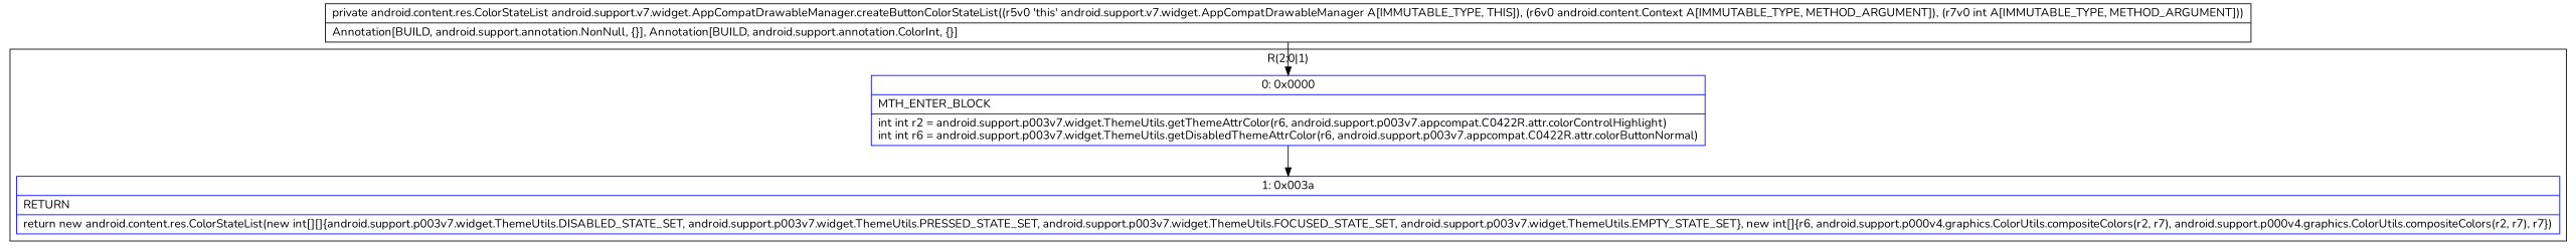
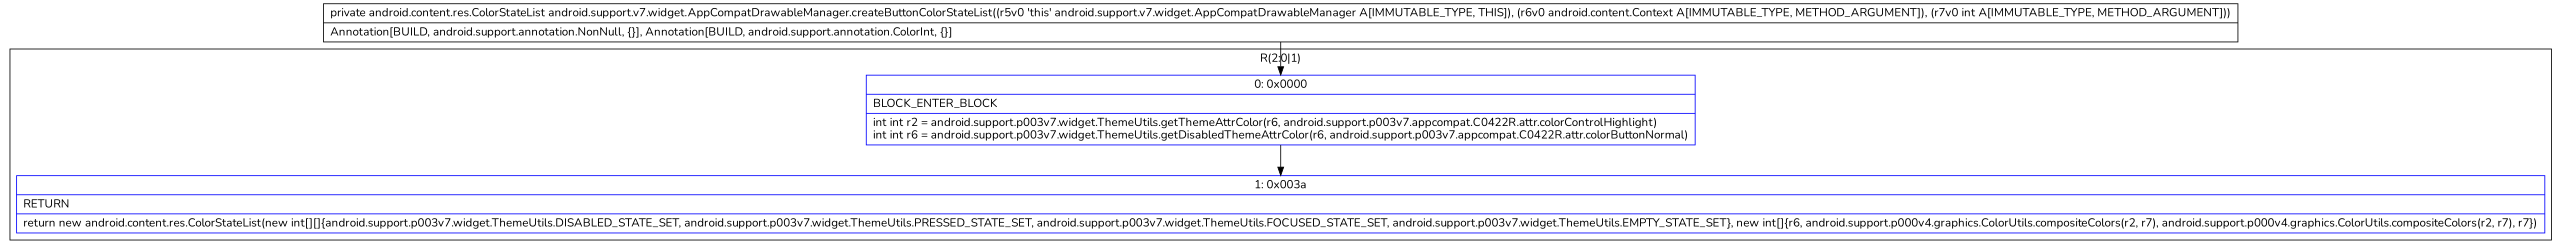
  digraph {
    fontname=Nunito
    node [color=blue shape=record fontname=Nunito]
    edge [fontname=Nunito]
-   n1 [label="{0\:\ 0x0000|MTH_ENTER_BLOCK\l|int int r2 = android.support.p003v7.widget.ThemeUtils.getThemeAttrColor(r6, android.support.p003v7.appcompat.C0422R.attr.colorControlHighlight)\lint int r6 = android.support.p003v7.widget.ThemeUtils.getDisabledThemeAttrColor(r6, android.support.p003v7.appcompat.C0422R.attr.colorButtonNormal)\l}"]
+   n1 [label="{0\:\ 0x0000|BLOCK_ENTER_BLOCK\l|int int r2 = android.support.p003v7.widget.ThemeUtils.getThemeAttrColor(r6, android.support.p003v7.appcompat.C0422R.attr.colorControlHighlight)\lint int r6 = android.support.p003v7.widget.ThemeUtils.getDisabledThemeAttrColor(r6, android.support.p003v7.appcompat.C0422R.attr.colorButtonNormal)\l}"]
    n2 [label="{1\:\ 0x003a|RETURN\l|return new android.content.res.ColorStateList(new int[][]\{android.support.p003v7.widget.ThemeUtils.DISABLED_STATE_SET, android.support.p003v7.widget.ThemeUtils.PRESSED_STATE_SET, android.support.p003v7.widget.ThemeUtils.FOCUSED_STATE_SET, android.support.p003v7.widget.ThemeUtils.EMPTY_STATE_SET\}, new int[]\{r6, android.support.p000v4.graphics.ColorUtils.compositeColors(r2, r7), android.support.p000v4.graphics.ColorUtils.compositeColors(r2, r7), r7\})\l}"]
    n3 [label="{private android.content.res.ColorStateList android.support.v7.widget.AppCompatDrawableManager.createButtonColorStateList((r5v0 'this' android.support.v7.widget.AppCompatDrawableManager A[IMMUTABLE_TYPE, THIS]), (r6v0 android.content.Context A[IMMUTABLE_TYPE, METHOD_ARGUMENT]), (r7v0 int A[IMMUTABLE_TYPE, METHOD_ARGUMENT]))  | Annotation[BUILD, android.support.annotation.NonNull, \{\}], Annotation[BUILD, android.support.annotation.ColorInt, \{\}]\l}" color=""]
    subgraph cluster_1 {
      label="R(2:0|1)"
      n1
      n2
    }
    n1 -> n2
    n3 -> n1
  }
